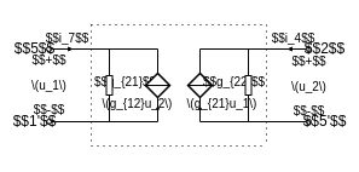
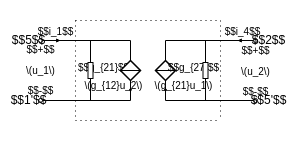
  <mxCell id="0" />
  <mxCell id="1" parent="0" />
  <mxCell id="2" value="$$1'$$" style="text;html=1;align=center;verticalAlign=middle;resizable=1;points=[];autosize=1;strokeColor=none;fillColor=none;movable=1;rotatable=1;deletable=1;editable=1;connectable=0;" vertex="1" parent="1"><mxGeometry x="20" y="90" width="15" height="20" as="geometry" /></mxCell>
  <mxCell id="3" value="$$5$$" style="text;html=1;align=center;verticalAlign=middle;resizable=1;points=[];autosize=1;strokeColor=none;fillColor=none;movable=1;rotatable=1;deletable=1;editable=1;connectable=0;" vertex="1" parent="1"><mxGeometry x="20" y="30" width="15" height="20" as="geometry" /></mxCell>
  <mxCell id="4" value="\(u_2\)" style="text;html=1;resizable=1;autosize=1;align=center;verticalAlign=middle;points=[];fillColor=none;strokeColor=none;rounded=0;comic=0;movable=1;rotatable=1;deletable=1;editable=1;connectable=0;fontSize=10;" parent="1" vertex="1"><mxGeometry x="245" y="61" width="20" height="20" as="geometry" /></mxCell>
  <mxCell id="5" value="$$g_{21}$$" style="text;html=1;resizable=1;autosize=1;align=center;verticalAlign=middle;points=[];fillColor=none;strokeColor=none;rounded=0;fontSize=10;movable=1;rotatable=1;deletable=1;editable=1;connectable=0;" parent="1" vertex="1"><mxGeometry x="92.5" y="60" width="20" height="14" as="geometry" /></mxCell>
  <mxCell id="6" value="" style="endArrow=none;html=1;rounded=0;fontSize=10;startSize=4;endSize=4;entryX=1;entryY=0.5;entryDx=0;entryDy=0;entryPerimeter=0;" parent="1" target="7" edge="1"><mxGeometry width="50" height="50" relative="1" as="geometry"><mxPoint x="90" y="40" as="sourcePoint" /><mxPoint x="234.5" y="-49.5" as="targetPoint" /></mxGeometry></mxCell>
  <mxCell id="7" value="" style="pointerEvents=1;verticalLabelPosition=bottom;shadow=0;dashed=0;align=center;html=1;verticalAlign=top;shape=mxgraph.electrical.resistors.resistor_1;fontSize=10;direction=north;" parent="1" vertex="1"><mxGeometry x="87.5" y="57.5" width="5" height="25" as="geometry" /></mxCell>
  <mxCell id="8" value="" style="endArrow=none;html=1;rounded=0;fontSize=10;startSize=4;endSize=4;exitX=0;exitY=0.5;exitDx=0;exitDy=0;exitPerimeter=0;" parent="1" source="7" edge="1"><mxGeometry width="50" height="50" relative="1" as="geometry"><mxPoint x="192" y="-64.5" as="sourcePoint" /><mxPoint x="90" y="100" as="targetPoint" /></mxGeometry></mxCell>
  <mxCell id="9" value="" style="endArrow=oval;html=1;rounded=0;fontSize=10;startSize=4;endSize=4;endFill=0;" parent="1" edge="1"><mxGeometry width="50" height="50" relative="1" as="geometry"><mxPoint x="130" y="40" as="sourcePoint" /><mxPoint x="40" y="40" as="targetPoint" /></mxGeometry></mxCell>
  <mxCell id="10" value="" style="endArrow=classic;html=1;rounded=0;fontSize=10;endSize=2;" parent="1" edge="1"><mxGeometry width="50" height="50" relative="1" as="geometry"><mxPoint x="50" y="40" as="sourcePoint" /><mxPoint x="60" y="40" as="targetPoint" /></mxGeometry></mxCell>
- <mxCell id="11" value="$$i_7$$" style="text;html=1;resizable=1;autosize=1;align=center;verticalAlign=middle;points=[];fillColor=none;strokeColor=none;rounded=0;fontSize=10;movable=1;rotatable=1;deletable=1;editable=1;connectable=0;" parent="1" vertex="1"><mxGeometry x="45" y="21" width="20" height="20" as="geometry" /></mxCell>
+ <mxCell id="11" value="$$i_1$$" style="text;html=1;resizable=1;autosize=1;align=center;verticalAlign=middle;points=[];fillColor=none;strokeColor=none;rounded=0;fontSize=10;movable=1;rotatable=1;deletable=1;editable=1;connectable=0;" parent="1" vertex="1"><mxGeometry x="45" y="21" width="20" height="20" as="geometry" /></mxCell>
  <mxCell id="12" value="" style="endArrow=oval;html=1;rounded=0;fontSize=10;startSize=4;endSize=4;endFill=0;" parent="1" edge="1"><mxGeometry width="50" height="50" relative="1" as="geometry"><mxPoint x="130" y="100" as="sourcePoint" /><mxPoint x="40" y="100" as="targetPoint" /></mxGeometry></mxCell>
  <mxCell id="13" value="\(g_{12}u_2\)" style="text;html=1;resizable=1;autosize=1;align=center;verticalAlign=middle;points=[];fillColor=none;strokeColor=none;rounded=0;comic=0;movable=1;rotatable=1;deletable=1;editable=1;connectable=0;fontSize=10;" parent="1" vertex="1"><mxGeometry x="95" y="80" width="35" height="10" as="geometry" /></mxCell>
  <mxCell id="14" value="$$+$$" style="text;html=1;resizable=1;autosize=1;align=center;verticalAlign=middle;points=[];fillColor=none;strokeColor=none;rounded=0;movable=1;rotatable=1;deletable=1;editable=1;connectable=0;fontSize=10;" parent="1" vertex="1"><mxGeometry x="32" y="43" width="15" height="12" as="geometry" /></mxCell>
  <mxCell id="15" value="$$-$$" style="text;resizable=1;autosize=1;align=center;verticalAlign=middle;points=[];fillColor=none;strokeColor=none;rounded=0;html=1;imageAspect=1;noLabel=0;recursiveResize=1;expand=1;editable=1;movable=1;rotatable=1;deletable=1;connectable=0;comic=0;fontSize=10;" parent="1" vertex="1"><mxGeometry x="32" y="85" width="15" height="9" as="geometry" /></mxCell>
  <mxCell id="16" value="\(u_1\)" style="text;html=1;resizable=1;autosize=1;align=center;verticalAlign=middle;points=[];fillColor=none;strokeColor=none;rounded=0;comic=0;movable=1;rotatable=1;deletable=1;editable=1;connectable=0;fontSize=10;" parent="1" vertex="1"><mxGeometry x="30" y="60" width="20" height="20" as="geometry" /></mxCell>
  <mxCell id="17" value="" style="endArrow=oval;html=1;rounded=0;fontSize=10;startSize=4;endSize=4;endFill=0;" parent="1" edge="1"><mxGeometry width="50" height="50" relative="1" as="geometry"><mxPoint x="165" y="40" as="sourcePoint" /><mxPoint x="255" y="40" as="targetPoint" /></mxGeometry></mxCell>
  <mxCell id="18" value="" style="endArrow=classic;html=1;rounded=0;fontSize=10;endSize=2;" parent="1" edge="1"><mxGeometry width="50" height="50" relative="1" as="geometry"><mxPoint x="248" y="40" as="sourcePoint" /><mxPoint x="237" y="40" as="targetPoint" /></mxGeometry></mxCell>
  <mxCell id="19" value="$$i_4$$" style="text;html=1;resizable=1;autosize=1;align=center;verticalAlign=middle;points=[];fillColor=none;strokeColor=none;rounded=0;fontSize=10;movable=1;rotatable=1;deletable=1;editable=1;connectable=0;" parent="1" vertex="1"><mxGeometry x="232" y="21" width="20" height="20" as="geometry" /></mxCell>
  <mxCell id="20" value="" style="endArrow=oval;html=1;rounded=0;fontSize=10;startSize=4;endSize=4;endFill=0;" parent="1" edge="1"><mxGeometry width="50" height="50" relative="1" as="geometry"><mxPoint x="165" y="100" as="sourcePoint" /><mxPoint x="255" y="100" as="targetPoint" /></mxGeometry></mxCell>
  <mxCell id="21" value="$$+$$" style="text;html=1;resizable=1;autosize=1;align=center;verticalAlign=middle;points=[];fillColor=none;strokeColor=none;rounded=0;movable=1;rotatable=1;deletable=1;editable=1;connectable=0;fontSize=10;" parent="1" vertex="1"><mxGeometry x="247" y="44" width="15" height="12" as="geometry" /></mxCell>
  <mxCell id="22" value="$$-$$" style="text;resizable=1;autosize=1;align=center;verticalAlign=middle;points=[];fillColor=none;strokeColor=none;rounded=0;html=1;imageAspect=1;noLabel=0;recursiveResize=1;expand=1;editable=1;movable=1;rotatable=1;deletable=1;connectable=0;comic=0;fontSize=10;" parent="1" vertex="1"><mxGeometry x="247" y="86" width="15" height="9" as="geometry" /></mxCell>
  <mxCell id="23" value="" style="pointerEvents=1;verticalLabelPosition=bottom;shadow=0;dashed=0;align=center;html=1;verticalAlign=top;shape=mxgraph.electrical.signal_sources.source;aspect=fixed;points=[[0.5,0,0],[1,0.5,0],[0.5,1,0],[0,0.5,0]];elSignalType=none;elSourceType=dependent;strokeWidth=1.5;direction=south;" vertex="1" parent="1"><mxGeometry x="120" y="60" width="20" height="20" as="geometry" /></mxCell>
  <mxCell id="24" value="" style="endArrow=none;html=1;rounded=0;fontSize=12;startSize=4;endSize=1;strokeWidth=1;jumpStyle=none;jumpSize=6;entryX=0.5;entryY=0;entryDx=0;entryDy=0;entryPerimeter=0;exitX=0.5;exitY=1;exitDx=0;exitDy=0;exitPerimeter=0;" edge="1" parent="1" source="23" target="23"><mxGeometry width="50" height="50" relative="1" as="geometry"><mxPoint x="100" y="74.58" as="sourcePoint" /><mxPoint x="160" y="4.58" as="targetPoint" /></mxGeometry></mxCell>
  <mxCell id="25" value="" style="endArrow=none;html=1;rounded=0;exitX=0;exitY=0.5;exitDx=0;exitDy=0;exitPerimeter=0;" edge="1" parent="1" source="23"><mxGeometry width="50" height="50" relative="1" as="geometry"><mxPoint x="140" y="89.58" as="sourcePoint" /><mxPoint x="130" y="40" as="targetPoint" /></mxGeometry></mxCell>
  <mxCell id="26" value="" style="endArrow=none;html=1;rounded=0;entryX=1;entryY=0.5;entryDx=0;entryDy=0;entryPerimeter=0;" edge="1" parent="1" target="23"><mxGeometry width="50" height="50" relative="1" as="geometry"><mxPoint x="130" y="100" as="sourcePoint" /><mxPoint x="225" y="100" as="targetPoint" /></mxGeometry></mxCell>
  <mxCell id="27" value="$$2$$" style="text;html=1;align=center;verticalAlign=middle;resizable=1;points=[];autosize=1;strokeColor=none;fillColor=none;movable=1;rotatable=1;deletable=1;editable=1;connectable=1;" vertex="1" parent="1"><mxGeometry x="260" y="30" width="15" height="20" as="geometry" /></mxCell>
  <mxCell id="28" value="$$5'$$" style="text;html=1;align=center;verticalAlign=middle;resizable=1;points=[];autosize=1;strokeColor=none;fillColor=none;movable=1;rotatable=1;deletable=1;editable=1;connectable=1;" vertex="1" parent="1"><mxGeometry x="260" y="90" width="15" height="20" as="geometry" /></mxCell>
  <mxCell id="29" value="" style="endArrow=none;html=1;rounded=0;dashed=1;dashPattern=1 4;" edge="1" parent="1"><mxGeometry width="50" height="50" relative="1" as="geometry"><mxPoint x="75" y="20" as="sourcePoint" /><mxPoint x="220" y="20" as="targetPoint" /></mxGeometry></mxCell>
  <mxCell id="30" value="" style="endArrow=none;html=1;rounded=0;dashed=1;dashPattern=1 4;" edge="1" parent="1"><mxGeometry width="50" height="50" relative="1" as="geometry"><mxPoint x="75" y="120" as="sourcePoint" /><mxPoint x="220" y="120" as="targetPoint" /></mxGeometry></mxCell>
  <mxCell id="31" value="" style="endArrow=none;html=1;rounded=0;dashed=1;dashPattern=1 4;" edge="1" parent="1"><mxGeometry width="50" height="50" relative="1" as="geometry"><mxPoint x="75" y="20" as="sourcePoint" /><mxPoint x="75" y="120" as="targetPoint" /></mxGeometry></mxCell>
  <mxCell id="32" value="" style="endArrow=none;html=1;rounded=0;dashed=1;dashPattern=1 4;" edge="1" parent="1"><mxGeometry width="50" height="50" relative="1" as="geometry"><mxPoint x="220" y="20" as="sourcePoint" /><mxPoint x="220" y="120" as="targetPoint" /></mxGeometry></mxCell>
  <mxCell id="33" value="" style="endArrow=classic;html=1;rounded=0;fontSize=12;startSize=4;endSize=1;strokeWidth=1;jumpSize=6;" edge="1" parent="1"><mxGeometry width="50" height="50" relative="1" as="geometry"><mxPoint x="130" y="83" as="sourcePoint" /><mxPoint x="130" y="92" as="targetPoint" /></mxGeometry></mxCell>
  <mxCell id="34" value="" style="pointerEvents=1;verticalLabelPosition=bottom;shadow=0;dashed=0;align=center;html=1;verticalAlign=top;shape=mxgraph.electrical.signal_sources.source;aspect=fixed;points=[[0.5,0,0],[1,0.5,0],[0.5,1,0],[0,0.5,0]];elSignalType=none;elSourceType=dependent;strokeWidth=1.5;direction=south;" vertex="1" parent="1"><mxGeometry x="155" y="60" width="20" height="20" as="geometry" /></mxCell>
  <mxCell id="35" value="" style="endArrow=none;html=1;rounded=0;fontSize=12;startSize=4;endSize=1;strokeWidth=1;jumpStyle=none;jumpSize=6;entryX=0.5;entryY=0;entryDx=0;entryDy=0;entryPerimeter=0;exitX=0.5;exitY=1;exitDx=0;exitDy=0;exitPerimeter=0;" edge="1" parent="1" source="34" target="34"><mxGeometry width="50" height="50" relative="1" as="geometry"><mxPoint x="135" y="74.58" as="sourcePoint" /><mxPoint x="195" y="4.58" as="targetPoint" /></mxGeometry></mxCell>
  <mxCell id="36" value="" style="endArrow=none;html=1;rounded=0;exitX=0;exitY=0.5;exitDx=0;exitDy=0;exitPerimeter=0;" edge="1" parent="1" source="34"><mxGeometry width="50" height="50" relative="1" as="geometry"><mxPoint x="175" y="89.58" as="sourcePoint" /><mxPoint x="165" y="40" as="targetPoint" /></mxGeometry></mxCell>
  <mxCell id="37" value="" style="endArrow=none;html=1;rounded=0;entryX=1;entryY=0.5;entryDx=0;entryDy=0;entryPerimeter=0;" edge="1" parent="1" target="34"><mxGeometry width="50" height="50" relative="1" as="geometry"><mxPoint x="165" y="100" as="sourcePoint" /><mxPoint x="260" y="100" as="targetPoint" /></mxGeometry></mxCell>
  <mxCell id="38" value="" style="endArrow=classic;html=1;rounded=0;fontSize=12;startSize=4;endSize=1;strokeWidth=1;jumpSize=6;" edge="1" parent="1"><mxGeometry width="50" height="50" relative="1" as="geometry"><mxPoint x="165" y="83" as="sourcePoint" /><mxPoint x="165" y="92" as="targetPoint" /></mxGeometry></mxCell>
  <mxCell id="39" value="\(g_{21}u_1\)" style="text;html=1;resizable=1;autosize=1;align=center;verticalAlign=middle;points=[];fillColor=none;strokeColor=none;rounded=0;comic=0;movable=1;rotatable=1;deletable=1;editable=1;connectable=0;fontSize=10;" vertex="1" parent="1"><mxGeometry x="165" y="80" width="35" height="10" as="geometry" /></mxCell>
- <mxCell id="40" value="$$g_{22}$$" style="text;html=1;resizable=1;autosize=1;align=center;verticalAlign=middle;points=[];fillColor=none;strokeColor=none;rounded=0;fontSize=10;movable=1;rotatable=1;deletable=1;editable=1;connectable=0;" vertex="1" parent="1"><mxGeometry x="182.5" y="59.5" width="20" height="15" as="geometry" /></mxCell>
+ <mxCell id="40" value="$$g_{27}$$" style="text;html=1;resizable=1;autosize=1;align=center;verticalAlign=middle;points=[];fillColor=none;strokeColor=none;rounded=0;fontSize=10;movable=1;rotatable=1;deletable=1;editable=1;connectable=0;" vertex="1" parent="1"><mxGeometry x="182.5" y="59.5" width="20" height="15" as="geometry" /></mxCell>
  <mxCell id="41" value="" style="endArrow=none;html=1;rounded=0;fontSize=10;startSize=4;endSize=4;entryX=1;entryY=0.5;entryDx=0;entryDy=0;entryPerimeter=0;" edge="1" parent="1" target="42"><mxGeometry width="50" height="50" relative="1" as="geometry"><mxPoint x="205" y="40" as="sourcePoint" /><mxPoint x="349.5" y="-49.5" as="targetPoint" /></mxGeometry></mxCell>
  <mxCell id="42" value="" style="pointerEvents=1;verticalLabelPosition=bottom;shadow=0;dashed=0;align=center;html=1;verticalAlign=top;shape=mxgraph.electrical.resistors.resistor_1;fontSize=10;direction=north;" vertex="1" parent="1"><mxGeometry x="202.5" y="57.5" width="5" height="25" as="geometry" /></mxCell>
  <mxCell id="43" value="" style="endArrow=none;html=1;rounded=0;fontSize=10;startSize=4;endSize=4;exitX=0;exitY=0.5;exitDx=0;exitDy=0;exitPerimeter=0;" edge="1" parent="1" source="42"><mxGeometry width="50" height="50" relative="1" as="geometry"><mxPoint x="307" y="-64.5" as="sourcePoint" /><mxPoint x="205" y="100" as="targetPoint" /></mxGeometry></mxCell>
